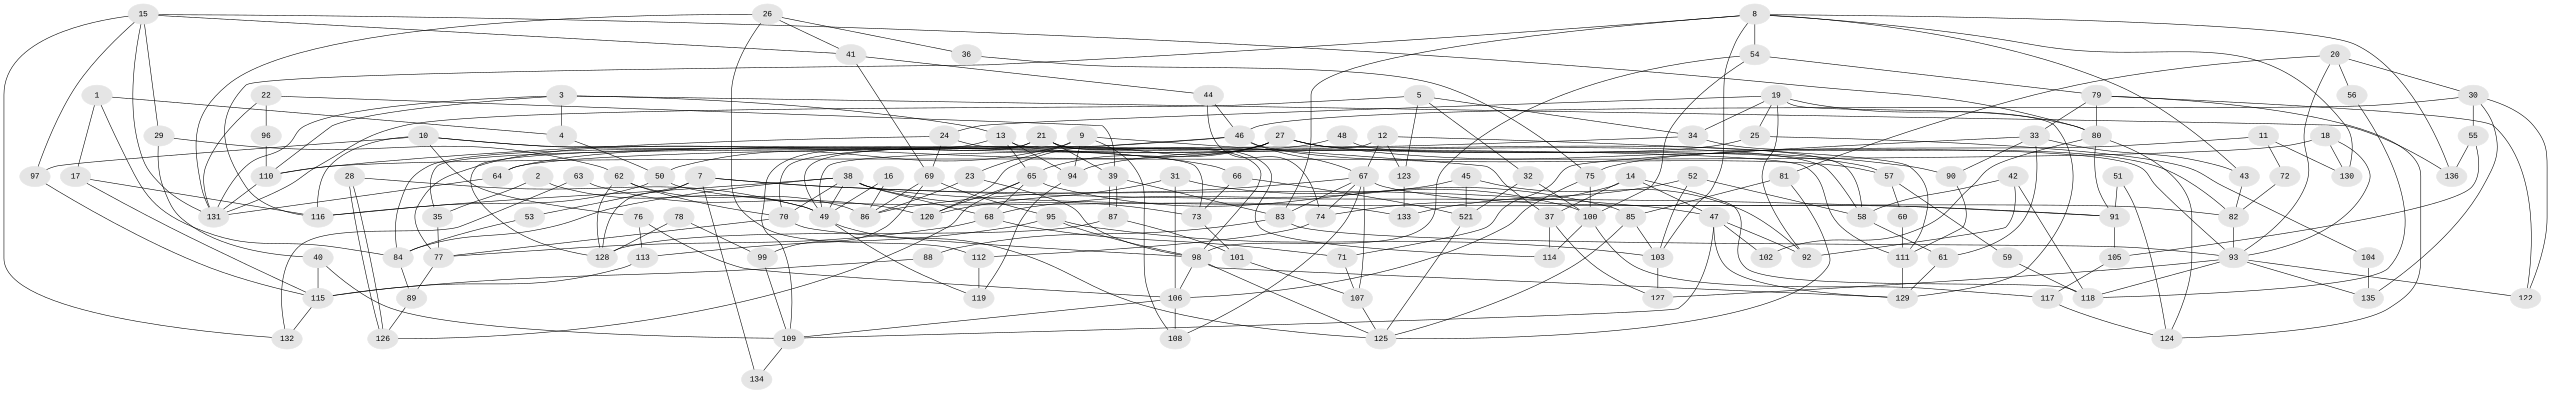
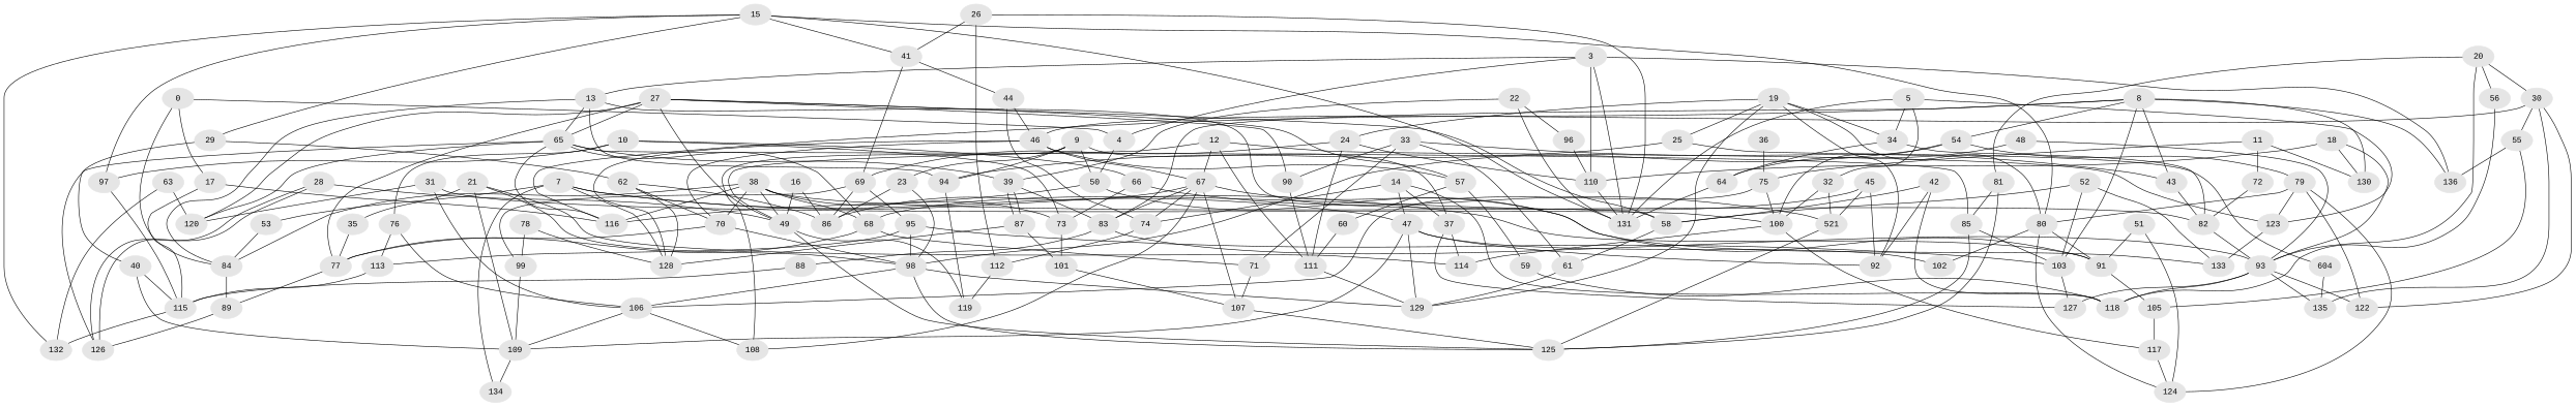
  graph {
    fontname="Liberation Mono"
    node [color=gray90 fontname="Liberation Mono" style=filled]
    edge [fontname="Liberation Mono"]
-   1
+   1 [label=0]
    4
    17
    84
    50
    116
    115
    89
-   2
    35
    49
    77
    119
    125
    3
    13
    110
    131
    136
    65
    94
    58
    133
    5
    32
    34
    123
    100
    n29 [label=521]
    64
    82
    120
    126
    68
    85
    7
    47
    53
    91
    128
    134
    92
    129
    109
    102
    105
    8
    43
    54
    83
    103
    130
    98
    79
    93
    88
    127
    9
    23
    37
    108
    86
    114
    10
    66
    73
    76
    97
    101
    106
    113
    11
    72
    75
    12
    67
    111
    74
    107
    61
    14
    118
    112
    15
    29
    41
    80
    132
    40
    62
    69
    44
    124
    16
    18
    122
    135
    19
    24
    25
-   104
+   104 [label=604]
    20
    30
    56
    81
    46
    55
    21
    39
    87
    22
    96
    99
    95
    26
    36
    27
    57
    90
    59
    60
    28
    70
    31
    117
    33
    71
    38
    42
    45
    48
    51
    52
    63
    78
    1 -- 4
    1 -- 17
    1 -- 84
    4 -- 50
    17 -- 116
    17 -- 115
    84 -- 89
    50 -- 116
    50 -- 133
    115 -- 132
    89 -- 126
-   2 -- 35
-   2 -- 49
    35 -- 77
    49 -- 119
    49 -- 125
    77 -- 89
    3 -- 4
    3 -- 13
    3 -- 110
    3 -- 131
    3 -- 136
    13 -- 84
    13 -- 65
    13 -- 94
    13 -- 58
    110 -- 131
-   10 -- 116
+   65 -- 116
    65 -- 120
    65 -- 126
    65 -- 68
    65 -- 85
    94 -- 119
    58 -- 61
    5 -- 131
    5 -- 32
    5 -- 34
    5 -- 123
    32 -- 100
    32 -- n29
    34 -- 64
    34 -- 82
    123 -- 133
    100 -- 114
    100 -- 117
    n29 -- 125
    64 -- 131
    82 -- 93
    68 -- 77
    68 -- 71
    85 -- 125
    85 -- 103
    7 -- 47
    7 -- 53
    7 -- 91
    7 -- 128
    7 -- 134
    47 -- 92
    47 -- 129
    47 -- 109
    47 -- 102
    53 -- 84
    91 -- 105
    109 -- 134
    105 -- 117
    8 -- 116
    8 -- 136
    8 -- 43
    8 -- 54
    8 -- 83
    8 -- 103
    8 -- 130
    43 -- 82
    54 -- 100
    54 -- 98
    54 -- 79
    83 -- 93
    83 -- 88
    103 -- 127
    98 -- 125
    98 -- 129
    98 -- 106
-   79 -- 33
+   79 -- 123
    79 -- 80
    79 -- 124
    79 -- 122
    93 -- 127
    93 -- 118
    93 -- 122
    93 -- 135
    88 -- 115
    9 -- 50
    9 -- 94
    9 -- 23
    9 -- 37
    9 -- 108
    23 -- 98
    23 -- 86
    37 -- 127
    37 -- 114
    10 -- 66
    10 -- 73
    10 -- 76
    10 -- 97
    66 -- n29
    66 -- 73
    73 -- 101
    76 -- 106
    76 -- 113
    97 -- 115
    101 -- 107
    106 -- 109
    106 -- 108
    113 -- 115
    11 -- 130
    11 -- 72
    11 -- 75
    72 -- 82
    75 -- 100
    75 -- 106
    12 -- 49
    12 -- 123
    12 -- 67
    12 -- 111
    67 -- 91
    67 -- 83
    67 -- 108
    67 -- 86
    67 -- 74
    67 -- 107
    111 -- 129
    74 -- 112
    107 -- 125
    61 -- 129
    14 -- 47
    14 -- 37
    14 -- 74
    14 -- 118
    112 -- 119
    15 -- 131
    15 -- 97
    15 -- 29
    15 -- 41
    15 -- 80
    15 -- 132
    29 -- 40
    29 -- 62
    41 -- 69
    41 -- 44
    80 -- 91
    80 -- 102
    80 -- 124
    40 -- 115
    40 -- 109
    62 -- 128
    62 -- 86
    62 -- 70
    69 -- 86
    69 -- 99
    69 -- 95
    44 -- 74
    44 -- 46
    16 -- 49
    16 -- 86
    18 -- 110
    18 -- 130
    18 -- 93
    19 -- 34
    19 -- 92
    19 -- 129
    19 -- 80
    19 -- 24
    19 -- 25
    24 -- 110
    24 -- 111
    24 -- 69
    25 -- 94
    25 -- 104
    104 -- 135
    20 -- 93
    20 -- 30
    20 -- 56
    20 -- 81
    30 -- 122
    30 -- 135
    30 -- 46
    30 -- 55
    56 -- 118
    81 -- 125
    81 -- 85
    46 -- 128
    46 -- 67
    46 -- 57
    46 -- 70
    55 -- 136
    55 -- 105
    21 -- 35
    21 -- 109
    21 -- 98
    21 -- 114
-   21 -- 39
+   65 -- 39
    39 -- 83
    39 -- 87
    39 -- 87
    87 -- 128
    87 -- 101
    22 -- 131
    22 -- 39
    22 -- 96
    96 -- 110
    99 -- 109
    95 -- 103
    95 -- 98
    95 -- 113
    26 -- 131
    26 -- 112
    26 -- 41
-   26 -- 36
    36 -- 75
    27 -- 49
    27 -- 77
    27 -- 65
    27 -- 58
    27 -- 120
    27 -- 57
    27 -- 90
    57 -- 59
    57 -- 60
    90 -- 111
    59 -- 118
    60 -- 111
    28 -- 49
    28 -- 126
    28 -- 126
    70 -- 77
    70 -- 98
    31 -- 100
    31 -- 120
    31 -- 106
    117 -- 124
    33 -- 43
    33 -- 61
    33 -- 90
    33 -- 71
    71 -- 107
    38 -- 84
    38 -- 116
    38 -- 49
    38 -- 82
    38 -- 68
    38 -- 73
    38 -- 70
    42 -- 58
    42 -- 92
    42 -- 118
    45 -- n29
    45 -- 68
    45 -- 92
    48 -- 64
    48 -- 93
    51 -- 91
    51 -- 124
    52 -- 58
    52 -- 133
    52 -- 103
    63 -- 120
    63 -- 132
    78 -- 128
    78 -- 99
  }
